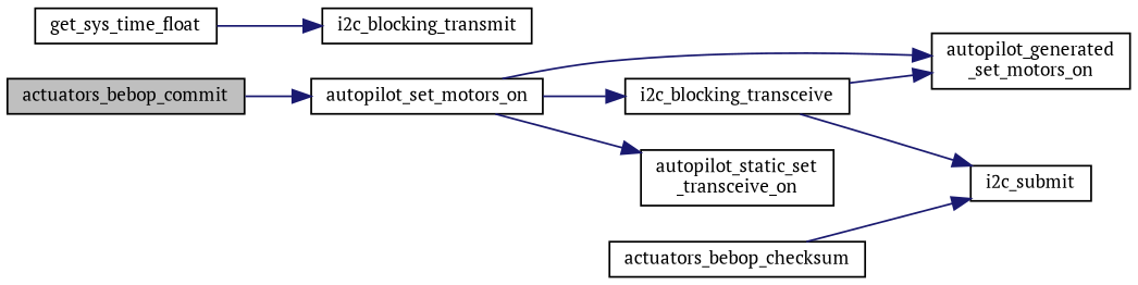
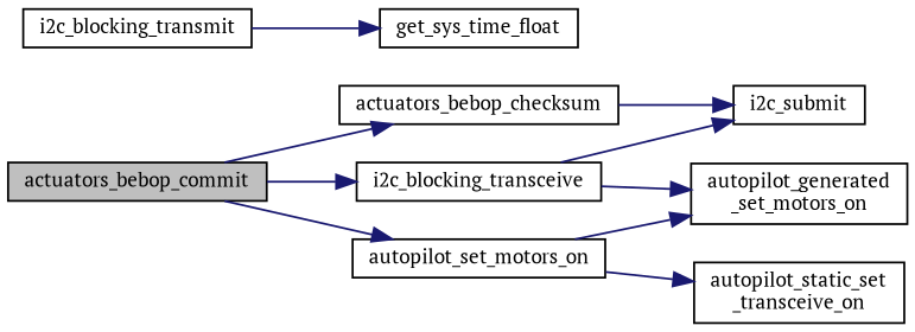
  digraph {
    fontname="PT Serif"
    rankdir=LR
    node [color=black fillcolor=white fontname="PT Serif" fontsize=10 shape=record style=filled]
    edge [color=midnightblue fontname="PT Serif" fontsize=10 labelfontname=FreeSans labelfontsize=10 style=solid]
    n1 [fillcolor=grey75 fontcolor=black height=0.2 label=actuators_bebop_commit width=0.4]
    n2 [height=0.2 label=actuators_bebop_checksum width=0.4]
    n3 [height=0.2 label=autopilot_set_motors_on width=0.4]
    n4 [height=0.2 label=i2c_blocking_transceive width=0.4]
    n5 [height=0.2 label=i2c_submit width=0.4]
    n6 [height=0.2 label="autopilot_generated\l_set_motors_on" width=0.4]
    n7 [height=0.2 label="autopilot_static_set\l_transceive_on" width=0.4]
    n8 [height=0.2 label=i2c_blocking_transmit width=0.4]
    n9 [height=0.2 label=get_sys_time_float width=0.4]
+   n1 -> n2
    n1 -> n3
-   n3 -> n4
+   n1 -> n4
    n2 -> n5
    n3 -> n6
    n3 -> n7
    n4 -> n5
    n4 -> n6
-   n9 -> n8
+   n8 -> n9
  }
